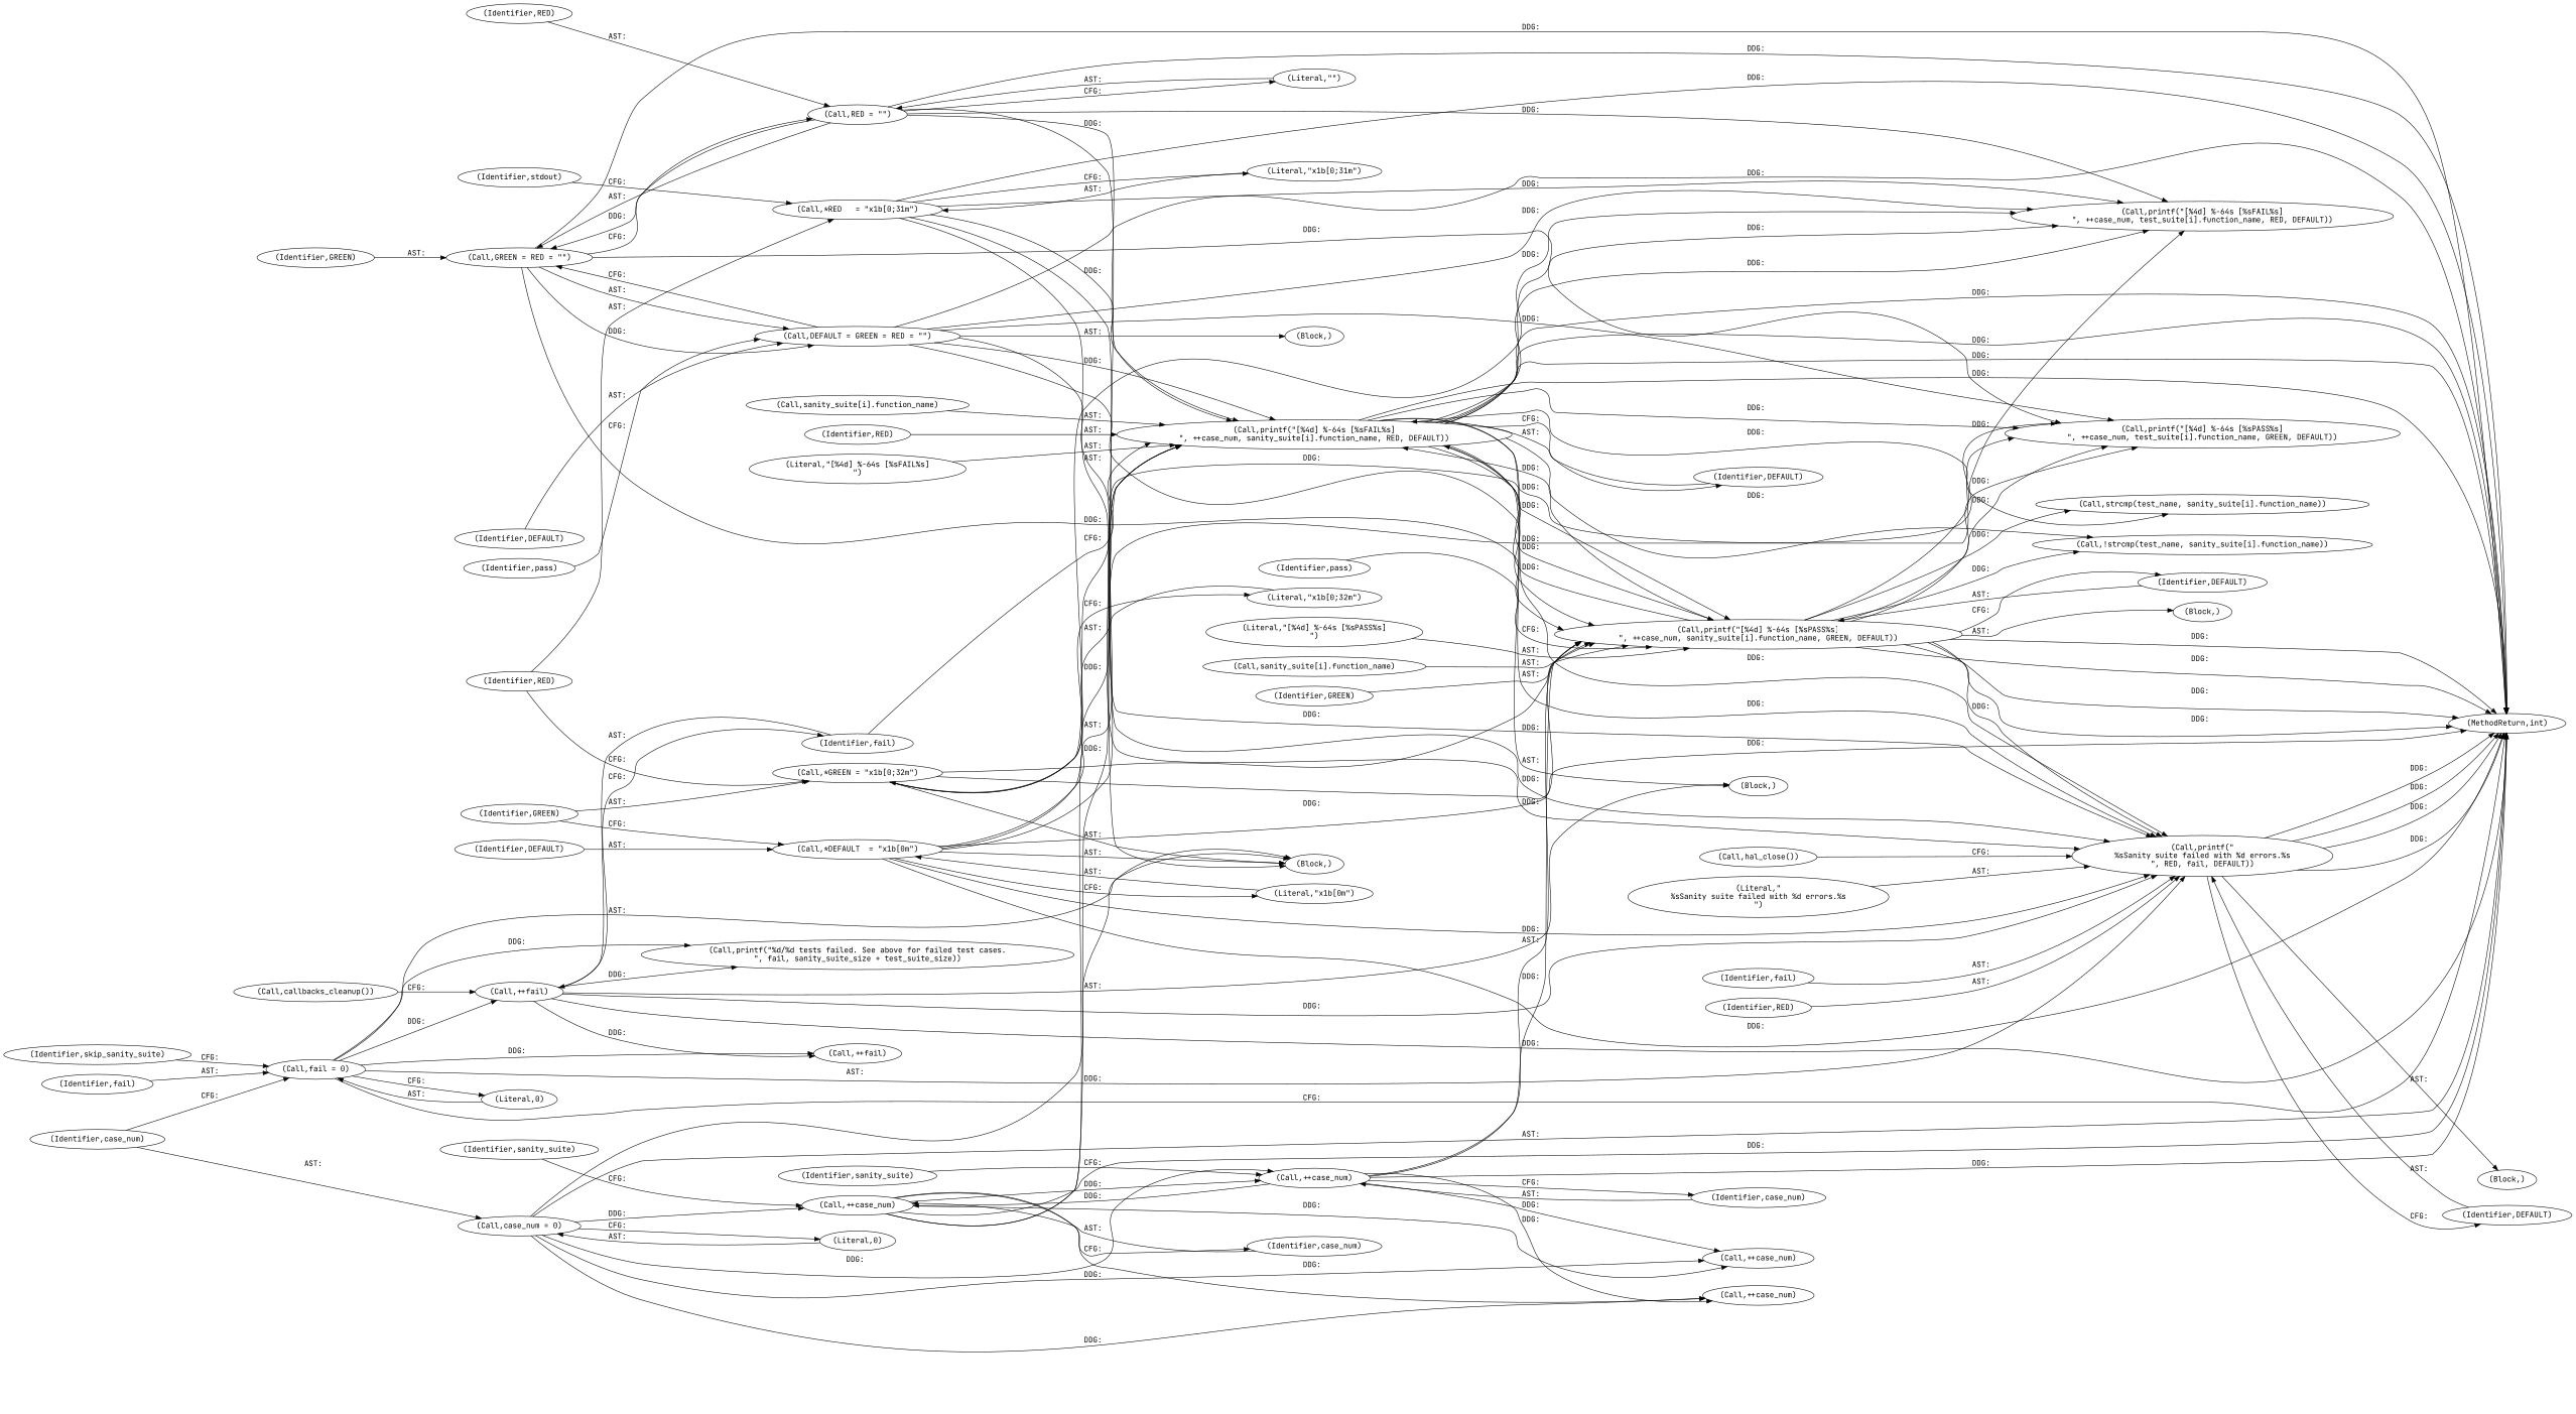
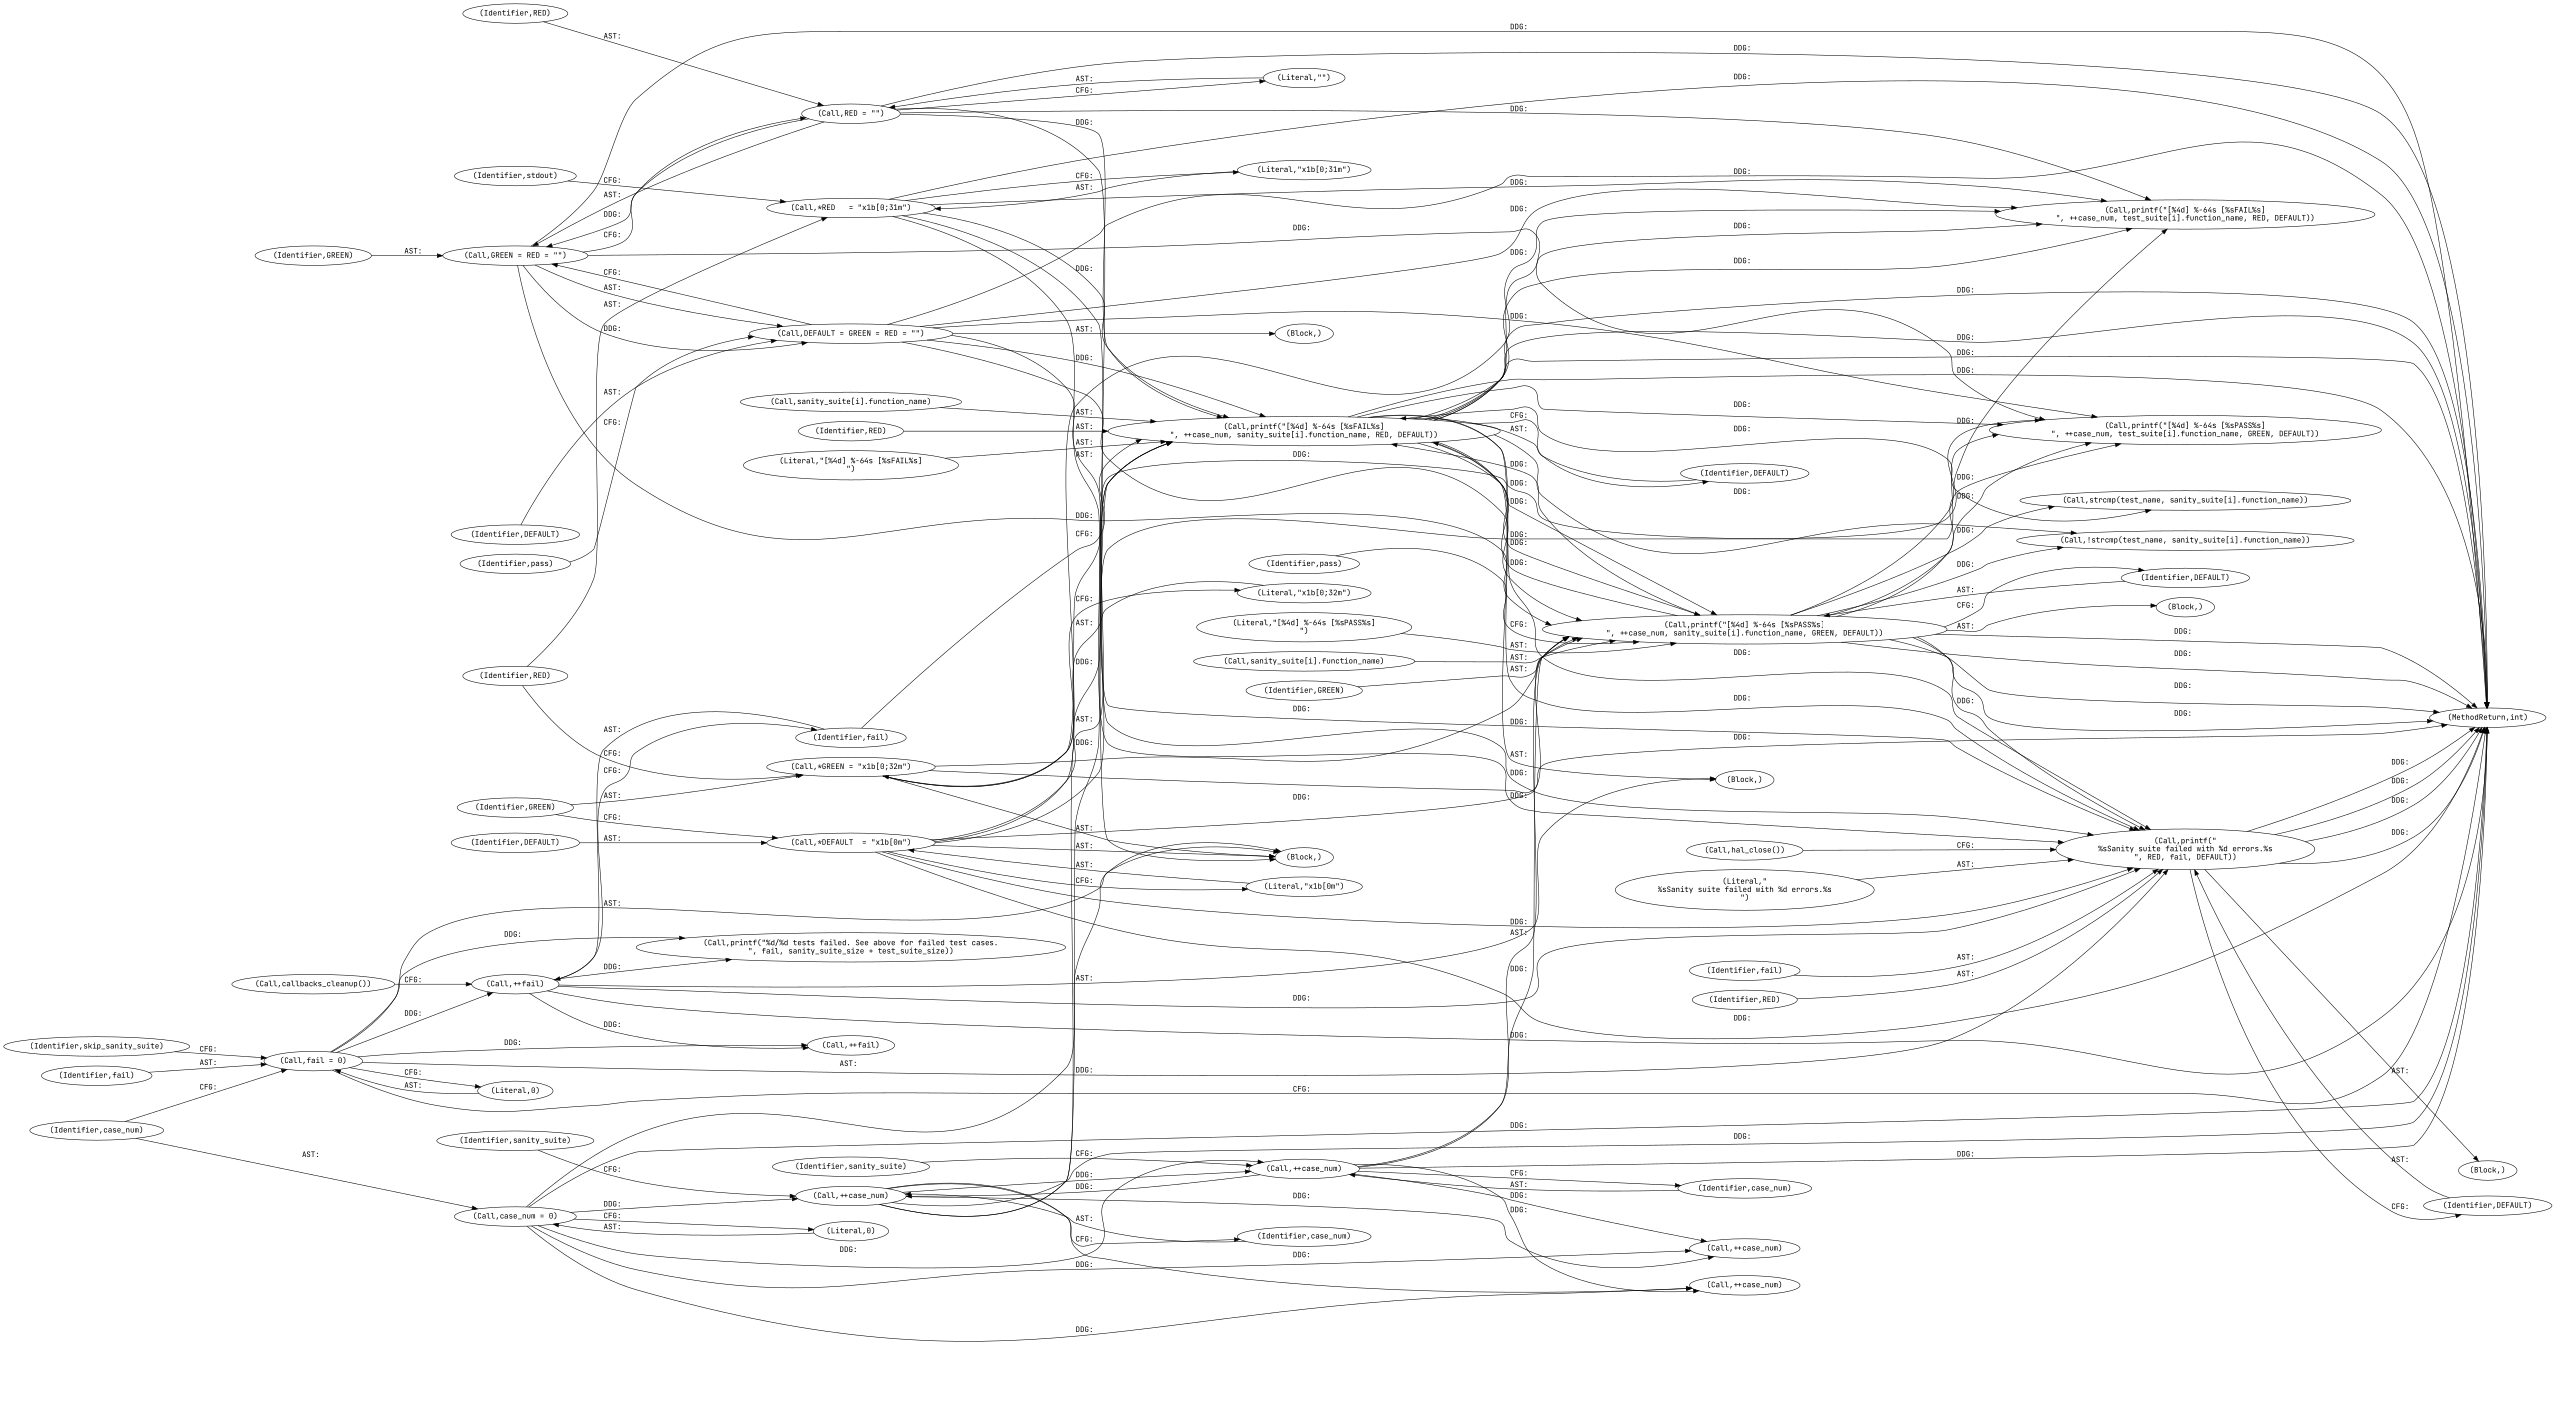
  digraph {
    fontname="JetBrains Mono"
    rankdir=LR
    node [fontname="JetBrains Mono"]
    edge [fontname="JetBrains Mono"]
    n1 [label="(Call,printf(\"\n%sSanity suite failed with %d errors.%s\n\", RED, fail, DEFAULT))"]
    n2 [label="(MethodReturn,int)"]
    n3 [label="(Identifier,DEFAULT)"]
    n4 [label="(Block,)"]
    n5 [label="(Call,*RED   = \"\x1b[0;31m\")"]
    n6 [label="(Call,printf(\"[%4d] %-64s [%sFAIL%s]\n\", ++case_num, sanity_suite[i].function_name, RED, DEFAULT))"]
    n7 [label="(Literal,\"\x1b[0;31m\")"]
    n8 [label="(Block,)"]
    n9 [label="(Call,printf(\"[%4d] %-64s [%sFAIL%s]\n\", ++case_num, test_suite[i].function_name, RED, DEFAULT))"]
    n10 [label="(Call,printf(\"[%4d] %-64s [%sPASS%s]\n\", ++case_num, sanity_suite[i].function_name, GREEN, DEFAULT))"]
    n11 [label="(Block,)"]
    n12 [label="(Call,!strcmp(test_name, sanity_suite[i].function_name))"]
    n13 [label="(Identifier,DEFAULT)"]
    n14 [label="(Call,printf(\"[%4d] %-64s [%sPASS%s]\n\", ++case_num, test_suite[i].function_name, GREEN, DEFAULT))"]
    n15 [label="(Call,strcmp(test_name, sanity_suite[i].function_name))"]
    n16 [label="(Call,RED = \"\")"]
    n17 [label="(Call,GREEN = RED = \"\")"]
    n18 [label="(Literal,\"\")"]
    n19 [label="(Call,DEFAULT = GREEN = RED = \"\")"]
    n20 [label="(Block,)"]
    n21 [label="(Identifier,DEFAULT)"]
    n22 [label="(Call,++case_num)"]
    n23 [label="(Call,++case_num)"]
    n24 [label="(Call,++case_num)"]
    n25 [label="(Call,++case_num)"]
    n26 [label="(Identifier,case_num)"]
    n27 [label="(Identifier,case_num)"]
    n28 [label="(Call,case_num = 0)"]
    n29 [label="(Literal,0)"]
    n30 [label="(Call,*GREEN = \"\x1b[0;32m\")"]
    n31 [label="(Literal,\"\x1b[0;32m\")"]
    n32 [label="(Block,)"]
    n33 [label="(Call,*DEFAULT  = \"\x1b[0m\")"]
    n34 [label="(Literal,\"\x1b[0m\")"]
    n35 [label="(Call,fail = 0)"]
    n36 [label="(Call,++fail)"]
    n37 [label="(Literal,0)"]
    n38 [label="(Call,printf(\"%d/%d tests failed. See above for failed test cases.\n\", fail, sanity_suite_size + test_suite_size))"]
    n39 [label="(Call,++fail)"]
    n40 [label="(Identifier,fail)"]
    n41 [label="(Literal,\"[%4d] %-64s [%sFAIL%s]\n\")"]
    n42 [label="(Identifier,fail)"]
    n43 [label="(Identifier,DEFAULT)"]
    n44 [label="(Identifier,GREEN)"]
    n45 [label="(Identifier,RED)"]
    n46 [label="(Call,callbacks_cleanup())"]
    n47 [label="(Identifier,GREEN)"]
    n48 [label="(Identifier,RED)"]
    n49 [label="(Call,hal_close())"]
    n50 [label="(Identifier,RED)"]
    n51 [label="(Identifier,pass)"]
    n52 [label="(Literal,\"\n%sSanity suite failed with %d errors.%s\n\")"]
    n53 [label="(Identifier,sanity_suite)"]
    n54 [label="(Literal,\"[%4d] %-64s [%sPASS%s]\n\")"]
    n55 [label="(Call,sanity_suite[i].function_name)"]
    n56 [label="(Call,sanity_suite[i].function_name)"]
    n57 [label="(Identifier,stdout)"]
    n58 [label="(Identifier,pass)"]
    n59 [label="(Identifier,sanity_suite)"]
    n60 [label="(Identifier,skip_sanity_suite)"]
    n61 [label="(Identifier,RED)"]
    n62 [label="(Identifier,case_num)"]
    n63 [label="(Identifier,fail)"]
    n64 [label="(Identifier,DEFAULT)"]
    n65 [label="(Identifier,GREEN)"]
    n1 -> n2 [label="DDG: "]
    n1 -> n2 [label="DDG: "]
    n1 -> n2 [label="DDG: "]
    n1 -> n2 [label="DDG: "]
    n1 -> n3 [label="CFG: "]
    n1 -> n4 [label="AST: "]
    n3 -> n1 [label="AST: "]
    n5 -> n1 [label="DDG: "]
    n5 -> n2 [label="DDG: "]
    n5 -> n6 [label="DDG: "]
    n5 -> n7 [label="CFG: "]
    n5 -> n8 [label="AST: "]
    n5 -> n9 [label="DDG: "]
    n6 -> n1 [label="DDG: "]
    n6 -> n1 [label="DDG: "]
    n6 -> n2 [label="DDG: "]
    n6 -> n2 [label="DDG: "]
    n6 -> n2 [label="DDG: "]
    n6 -> n2 [label="DDG: "]
    n6 -> n9 [label="DDG: "]
    n6 -> n9 [label="DDG: "]
    n6 -> n10 [label="DDG: "]
    n6 -> n10 [label="DDG: "]
    n6 -> n11 [label="AST: "]
    n6 -> n12 [label="DDG: "]
    n6 -> n13 [label="CFG: "]
    n6 -> n14 [label="DDG: "]
    n6 -> n15 [label="DDG: "]
    n7 -> n5 [label="AST: "]
    n10 -> n1 [label="DDG: "]
    n10 -> n2 [label="DDG: "]
    n10 -> n2 [label="DDG: "]
    n10 -> n2 [label="DDG: "]
    n10 -> n2 [label="DDG: "]
    n10 -> n6 [label="DDG: "]
    n10 -> n6 [label="DDG: "]
    n10 -> n9 [label="DDG: "]
    n10 -> n12 [label="DDG: "]
    n10 -> n14 [label="DDG: "]
    n10 -> n14 [label="DDG: "]
    n10 -> n15 [label="DDG: "]
    n10 -> n20 [label="AST: "]
    n10 -> n21 [label="CFG: "]
    n13 -> n6 [label="AST: "]
    n16 -> n1 [label="DDG: "]
    n16 -> n2 [label="DDG: "]
    n16 -> n6 [label="DDG: "]
    n16 -> n9 [label="DDG: "]
    n16 -> n17 [label="AST: "]
    n16 -> n17 [label="DDG: "]
    n16 -> n18 [label="CFG: "]
    n17 -> n2 [label="DDG: "]
    n17 -> n10 [label="DDG: "]
    n17 -> n14 [label="DDG: "]
    n17 -> n16 [label="CFG: "]
    n17 -> n19 [label="AST: "]
    n17 -> n19 [label="DDG: "]
    n18 -> n16 [label="AST: "]
    n19 -> n1 [label="DDG: "]
    n19 -> n2 [label="DDG: "]
    n19 -> n6 [label="DDG: "]
    n19 -> n9 [label="DDG: "]
    n19 -> n10 [label="DDG: "]
    n19 -> n14 [label="DDG: "]
    n19 -> n17 [label="CFG: "]
    n19 -> n32 [label="AST: "]
    n21 -> n10 [label="AST: "]
    n22 -> n2 [label="DDG: "]
    n22 -> n6 [label="AST: "]
    n22 -> n6 [label="DDG: "]
    n22 -> n23 [label="DDG: "]
    n22 -> n24 [label="DDG: "]
    n22 -> n25 [label="DDG: "]
    n22 -> n26 [label="CFG: "]
    n23 -> n2 [label="DDG: "]
    n23 -> n10 [label="AST: "]
    n23 -> n10 [label="DDG: "]
    n23 -> n22 [label="DDG: "]
    n23 -> n24 [label="DDG: "]
    n23 -> n25 [label="DDG: "]
    n23 -> n27 [label="CFG: "]
    n26 -> n22 [label="AST: "]
    n27 -> n23 [label="AST: "]
-   n28 -> n2 [label="AST: "]
+   n28 -> n2 [label="DDG: "]
    n28 -> n8 [label="AST: "]
    n28 -> n22 [label="DDG: "]
    n28 -> n23 [label="DDG: "]
    n28 -> n24 [label="DDG: "]
    n28 -> n25 [label="DDG: "]
    n28 -> n29 [label="CFG: "]
    n29 -> n28 [label="AST: "]
    n30 -> n2 [label="DDG: "]
    n30 -> n8 [label="AST: "]
    n30 -> n10 [label="DDG: "]
    n30 -> n14 [label="DDG: "]
    n30 -> n31 [label="CFG: "]
    n31 -> n30 [label="AST: "]
    n33 -> n1 [label="DDG: "]
    n33 -> n2 [label="DDG: "]
    n33 -> n6 [label="DDG: "]
    n33 -> n8 [label="AST: "]
    n33 -> n9 [label="DDG: "]
    n33 -> n10 [label="DDG: "]
    n33 -> n14 [label="DDG: "]
    n33 -> n34 [label="CFG: "]
    n34 -> n33 [label="AST: "]
    n35 -> n1 [label="DDG: "]
    n35 -> n2 [label="CFG: "]
    n35 -> n8 [label="AST: "]
    n35 -> n36 [label="DDG: "]
    n35 -> n37 [label="CFG: "]
    n35 -> n38 [label="DDG: "]
    n35 -> n39 [label="DDG: "]
    n36 -> n1 [label="DDG: "]
    n36 -> n2 [label="DDG: "]
    n36 -> n11 [label="AST: "]
    n36 -> n38 [label="DDG: "]
    n36 -> n39 [label="DDG: "]
    n36 -> n40 [label="CFG: "]
    n37 -> n35 [label="AST: "]
    n40 -> n6 [label="CFG: "]
    n40 -> n36 [label="AST: "]
    n41 -> n6 [label="AST: "]
    n42 -> n35 [label="AST: "]
    n43 -> n19 [label="AST: "]
    n44 -> n10 [label="AST: "]
    n45 -> n1 [label="AST: "]
    n46 -> n36 [label="CFG: "]
    n47 -> n17 [label="AST: "]
    n48 -> n16 [label="AST: "]
    n49 -> n1 [label="CFG: "]
    n50 -> n5 [label="AST: "]
    n50 -> n30 [label="CFG: "]
    n51 -> n10 [label="CFG: "]
    n52 -> n1 [label="AST: "]
    n53 -> n23 [label="CFG: "]
    n54 -> n10 [label="AST: "]
    n55 -> n6 [label="AST: "]
    n56 -> n10 [label="AST: "]
    n57 -> n5 [label="CFG: "]
    n58 -> n19 [label="CFG: "]
    n59 -> n22 [label="CFG: "]
    n60 -> n35 [label="CFG: "]
    n61 -> n6 [label="AST: "]
    n62 -> n28 [label="AST: "]
    n62 -> n35 [label="CFG: "]
    n63 -> n1 [label="AST: "]
    n64 -> n33 [label="AST: "]
    n65 -> n30 [label="AST: "]
    n65 -> n33 [label="CFG: "]
  }
